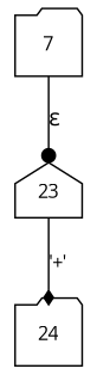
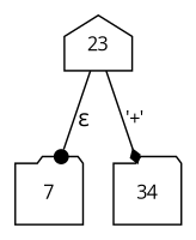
  digraph {
    fontname="Open Sans"
    rankdir=TB
    node [fixedsize=true fontname="Open Sans" fontsize=11 peripheries=1 shape=folder]
    edge [fontname="Open Sans"]
    n1 [label=7 width=.55]
    n2 [label=23 shape=house width=.55]
-   n3 [label=24 width=.55]
-   n1 -> n2 [arrowhead=dot label="&epsilon;"]
+   n3 [label=34 width=.55]
+   n2 -> n1 [arrowhead=dot label="&epsilon;"]
    n2 -> n3 [arrowhead=diamond arrowsize=.7 fontsize=11 label="'+'"]
  }
